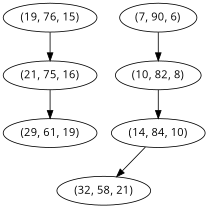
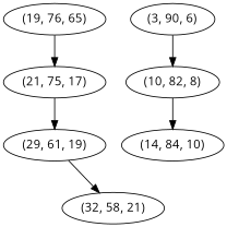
  digraph {
    fontname="Open Sans"
    node [fontname="Open Sans"]
    edge [fontname="Open Sans"]
    n1 [label="(10, 82, 8)"]
-   "(7, 90, 6)"
+   "(7, 90, 6)" [label="(3, 90, 6)"]
    "(14, 84, 10)"
-   "(19, 76, 15)"
-   "(21, 75, 16)"
+   "(19, 76, 15)" [label="(19, 76, 65)"]
+   "(21, 75, 16)" [label="(21, 75, 17)"]
    "(29, 61, 19)"
    "(32, 58, 21)"
    n1 -> "(14, 84, 10)"
    "(7, 90, 6)" -> n1
    "(19, 76, 15)" -> "(21, 75, 16)"
    "(21, 75, 16)" -> "(29, 61, 19)"
-   "(14, 84, 10)" -> "(32, 58, 21)"
+   "(29, 61, 19)" -> "(32, 58, 21)"
  }
